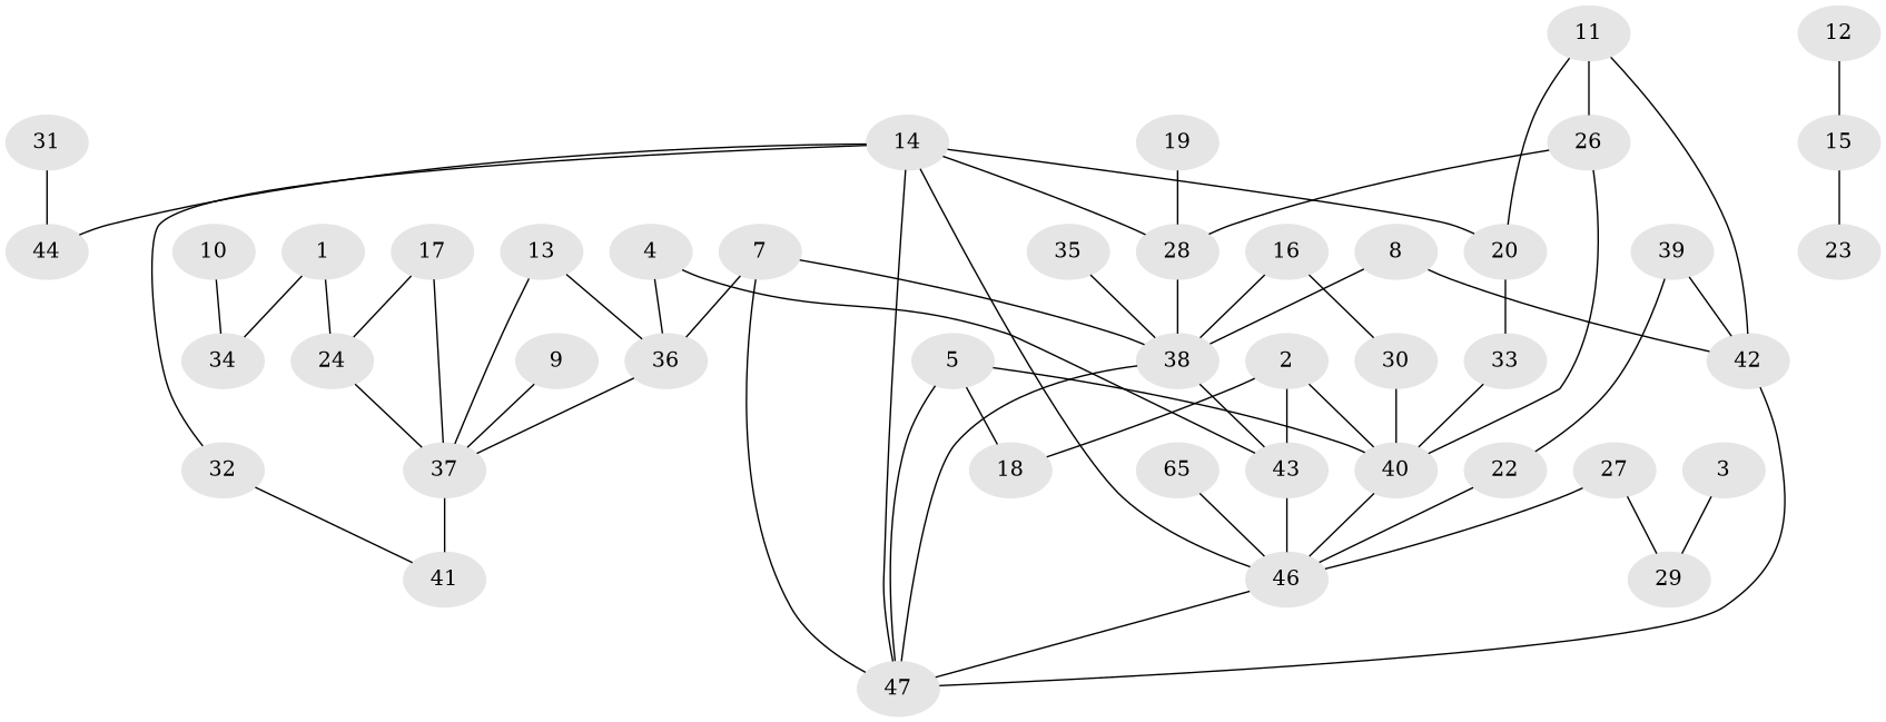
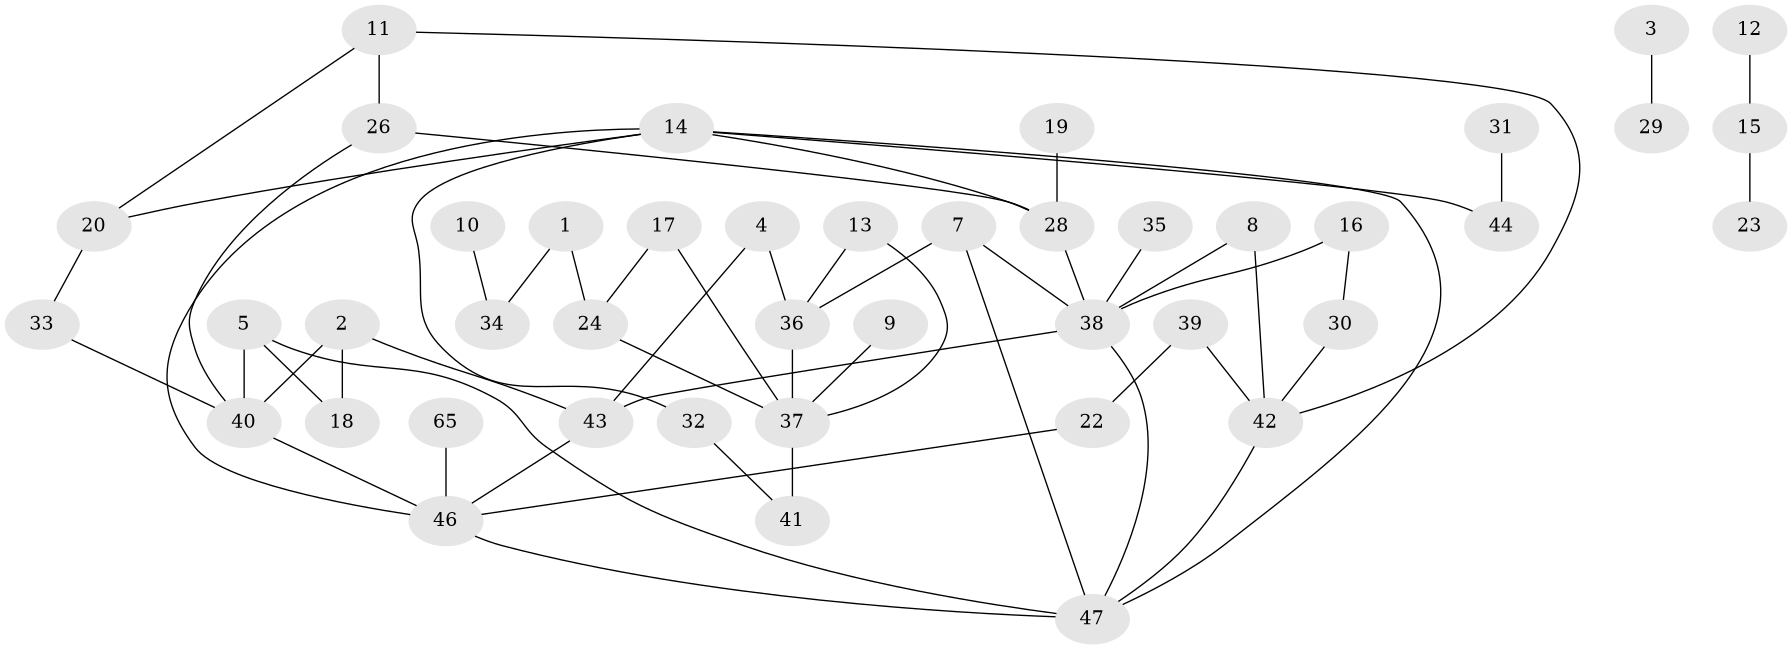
  graph {
    node [color=gray90 style=filled]
    edge [weight=1.0]
    1
    24
    34
    37
    2
    18
    40
    43
    46
    3
    29
    4
    36
    5
    47
    7
    38
    8
    42
    9
    41
    10
    11
    20
    26
    33
    28
    12
    15
    23
    13
    14
    32
    44
    16
    30
    17
    19
    22
    n40 [label=65]
-   27
    31
    35
    39
    1 -- 24
    1 -- 34
    24 -- 37
    37 -- 41 [weight=2.0]
    2 -- 18
    2 -- 40
    2 -- 43
    40 -- 46
    43 -- 46
    46 -- 47
    3 -- 29
    4 -- 43
    4 -- 36
    36 -- 37
    5 -- 18
    5 -- 40
    5 -- 47
    7 -- 36
    7 -- 47
    7 -- 38
    38 -- 43
    38 -- 47
    8 -- 38
    8 -- 42
    42 -- 47
    9 -- 37
    10 -- 34
    11 -- 42
    11 -- 20
    11 -- 26
    20 -- 33
    26 -- 40
    26 -- 28
    33 -- 40
    28 -- 38
    12 -- 15
    15 -- 23
    13 -- 37
    13 -- 36
    14 -- 46
    14 -- 47
    14 -- 20
    14 -- 28
    14 -- 32
    14 -- 44
    32 -- 41
    16 -- 38
    16 -- 30
-   30 -- 40
+   30 -- 42
    17 -- 24
    17 -- 37
    19 -- 28
    22 -- 46
    n40 -- 46
-   27 -- 46
-   27 -- 29
    31 -- 44
    35 -- 38
    39 -- 42
    39 -- 22
  }
